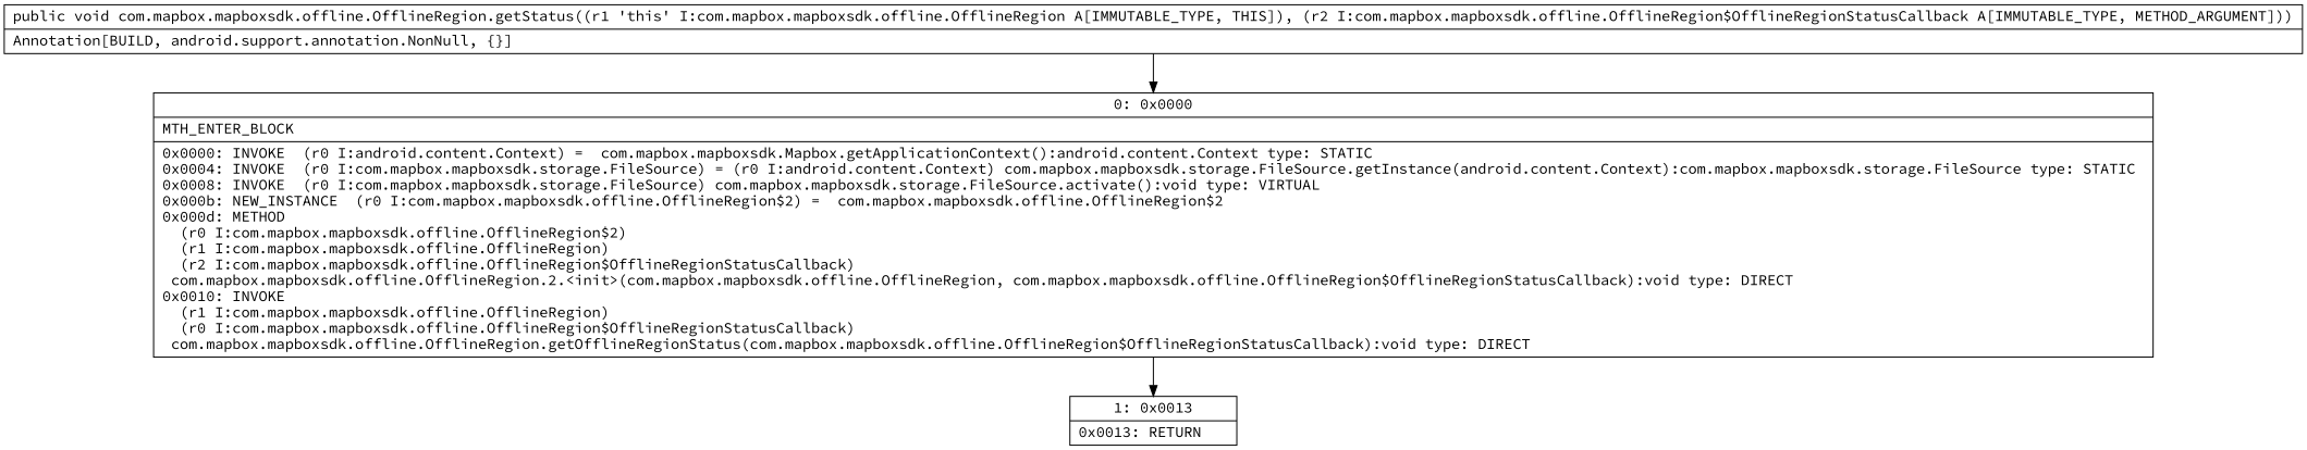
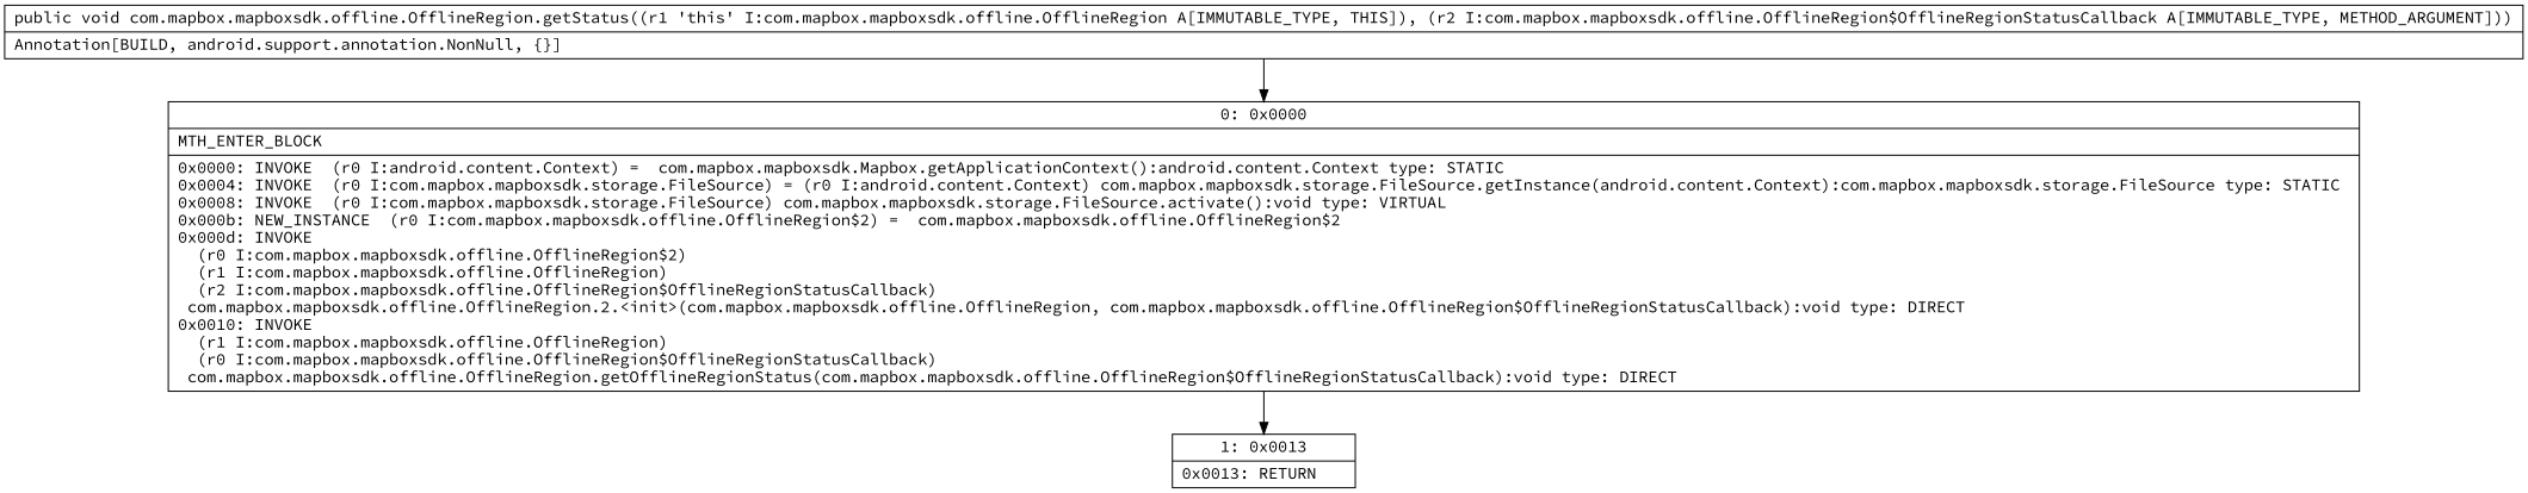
  digraph {
    fontname="Source Code Pro"
    node [shape=record fontname="Source Code Pro"]
    edge [fontname="Source Code Pro"]
-   n1 [label="{0\:\ 0x0000|MTH_ENTER_BLOCK\l|0x0000: INVOKE  (r0 I:android.content.Context) =  com.mapbox.mapboxsdk.Mapbox.getApplicationContext():android.content.Context type: STATIC \l0x0004: INVOKE  (r0 I:com.mapbox.mapboxsdk.storage.FileSource) = (r0 I:android.content.Context) com.mapbox.mapboxsdk.storage.FileSource.getInstance(android.content.Context):com.mapbox.mapboxsdk.storage.FileSource type: STATIC \l0x0008: INVOKE  (r0 I:com.mapbox.mapboxsdk.storage.FileSource) com.mapbox.mapboxsdk.storage.FileSource.activate():void type: VIRTUAL \l0x000b: NEW_INSTANCE  (r0 I:com.mapbox.mapboxsdk.offline.OfflineRegion$2) =  com.mapbox.mapboxsdk.offline.OfflineRegion$2 \l0x000d: METHOD  \l  (r0 I:com.mapbox.mapboxsdk.offline.OfflineRegion$2)\l  (r1 I:com.mapbox.mapboxsdk.offline.OfflineRegion)\l  (r2 I:com.mapbox.mapboxsdk.offline.OfflineRegion$OfflineRegionStatusCallback)\l com.mapbox.mapboxsdk.offline.OfflineRegion.2.\<init\>(com.mapbox.mapboxsdk.offline.OfflineRegion, com.mapbox.mapboxsdk.offline.OfflineRegion$OfflineRegionStatusCallback):void type: DIRECT \l0x0010: INVOKE  \l  (r1 I:com.mapbox.mapboxsdk.offline.OfflineRegion)\l  (r0 I:com.mapbox.mapboxsdk.offline.OfflineRegion$OfflineRegionStatusCallback)\l com.mapbox.mapboxsdk.offline.OfflineRegion.getOfflineRegionStatus(com.mapbox.mapboxsdk.offline.OfflineRegion$OfflineRegionStatusCallback):void type: DIRECT \l}"]
+   n1 [label="{0\:\ 0x0000|MTH_ENTER_BLOCK\l|0x0000: INVOKE  (r0 I:android.content.Context) =  com.mapbox.mapboxsdk.Mapbox.getApplicationContext():android.content.Context type: STATIC \l0x0004: INVOKE  (r0 I:com.mapbox.mapboxsdk.storage.FileSource) = (r0 I:android.content.Context) com.mapbox.mapboxsdk.storage.FileSource.getInstance(android.content.Context):com.mapbox.mapboxsdk.storage.FileSource type: STATIC \l0x0008: INVOKE  (r0 I:com.mapbox.mapboxsdk.storage.FileSource) com.mapbox.mapboxsdk.storage.FileSource.activate():void type: VIRTUAL \l0x000b: NEW_INSTANCE  (r0 I:com.mapbox.mapboxsdk.offline.OfflineRegion$2) =  com.mapbox.mapboxsdk.offline.OfflineRegion$2 \l0x000d: INVOKE  \l  (r0 I:com.mapbox.mapboxsdk.offline.OfflineRegion$2)\l  (r1 I:com.mapbox.mapboxsdk.offline.OfflineRegion)\l  (r2 I:com.mapbox.mapboxsdk.offline.OfflineRegion$OfflineRegionStatusCallback)\l com.mapbox.mapboxsdk.offline.OfflineRegion.2.\<init\>(com.mapbox.mapboxsdk.offline.OfflineRegion, com.mapbox.mapboxsdk.offline.OfflineRegion$OfflineRegionStatusCallback):void type: DIRECT \l0x0010: INVOKE  \l  (r1 I:com.mapbox.mapboxsdk.offline.OfflineRegion)\l  (r0 I:com.mapbox.mapboxsdk.offline.OfflineRegion$OfflineRegionStatusCallback)\l com.mapbox.mapboxsdk.offline.OfflineRegion.getOfflineRegionStatus(com.mapbox.mapboxsdk.offline.OfflineRegion$OfflineRegionStatusCallback):void type: DIRECT \l}"]
    n2 [label="{1\:\ 0x0013|0x0013: RETURN   \l}"]
    n3 [label="{public void com.mapbox.mapboxsdk.offline.OfflineRegion.getStatus((r1 'this' I:com.mapbox.mapboxsdk.offline.OfflineRegion A[IMMUTABLE_TYPE, THIS]), (r2 I:com.mapbox.mapboxsdk.offline.OfflineRegion$OfflineRegionStatusCallback A[IMMUTABLE_TYPE, METHOD_ARGUMENT]))  | Annotation[BUILD, android.support.annotation.NonNull, \{\}]\l}"]
    n1 -> n2
    n3 -> n1
  }
